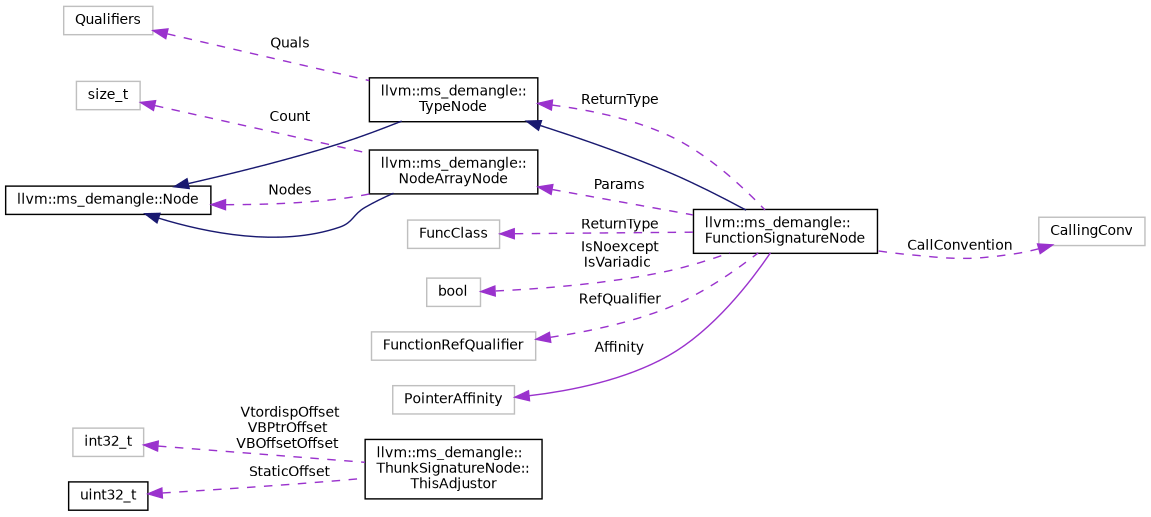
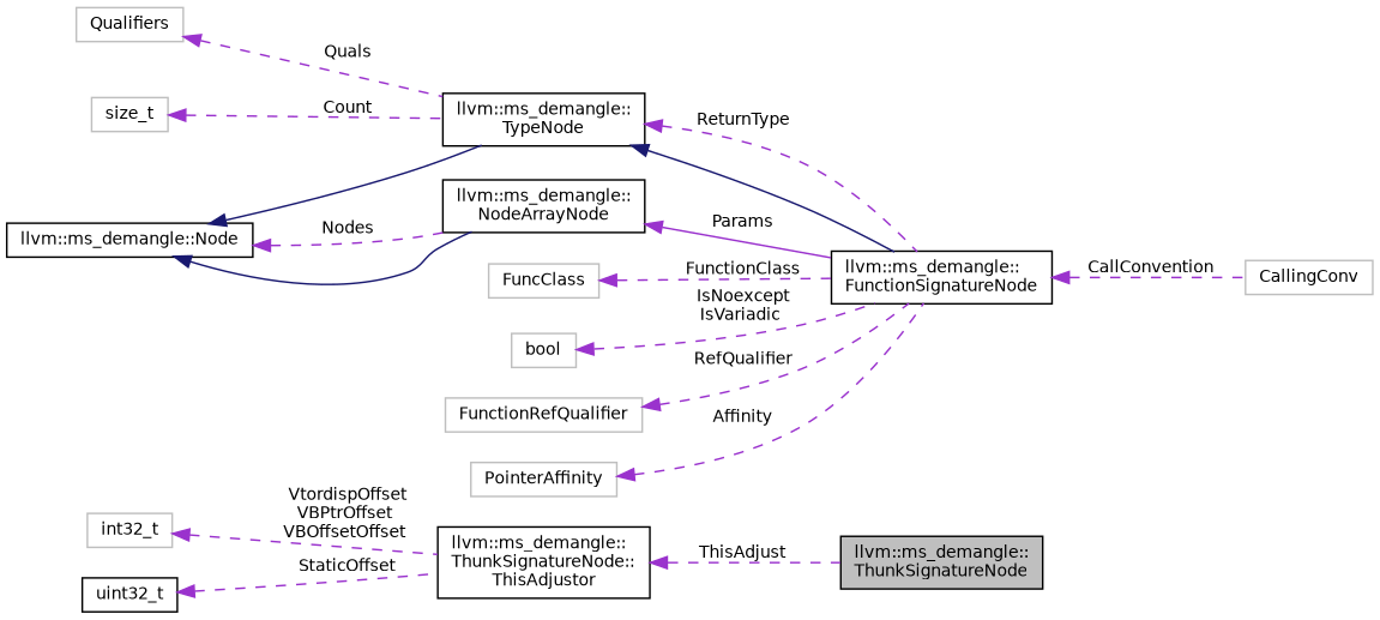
  digraph {
    rankdir=LR
    node [color=grey75 fontname=Helvetica fontsize=10 shape=record]
    edge [color=darkorchid3 dir=back fontname=Helvetica fontsize=10 labelfontname=Helvetica labelfontsize=10 style=dashed]
+   n1 [color=black fillcolor=grey75 fontcolor=black height=0.2 label="llvm::ms_demangle::\lThunkSignatureNode" style=filled width=0.4]
    n2 [color=black height=0.2 label="llvm::ms_demangle::\lFunctionSignatureNode" width=0.4]
    n3 [color=black height=0.2 label="llvm::ms_demangle::\lTypeNode" width=0.4]
    n4 [color=black height=0.2 label="llvm::ms_demangle::Node" width=0.4]
    n5 [color=black height=0.2 label="llvm::ms_demangle::\lNodeArrayNode" width=0.4]
    n6 [height=0.2 label=Qualifiers width=0.4]
    n7 [height=0.2 label=size_t width=0.4]
    n8 [height=0.2 label=FuncClass width=0.4]
    n9 [height=0.2 label=CallingConv width=0.4]
    n10 [height=0.2 label=bool width=0.4]
    n11 [height=0.2 label=FunctionRefQualifier width=0.4]
    n12 [height=0.2 label=PointerAffinity width=0.4]
    n13 [color=black height=0.2 label="llvm::ms_demangle::\lThunkSignatureNode::\lThisAdjustor" width=0.4]
    n14 [height=0.2 label=int32_t width=0.4]
    n15 [color=black height=0.2 label=uint32_t width=0.4]
    n3 -> n2 [color=midnightblue style=solid]
    n3 -> n2 [label=" ReturnType"]
    n4 -> n3 [color=midnightblue style=solid]
    n4 -> n5 [color=midnightblue style=solid]
    n4 -> n5 [label=" Nodes"]
-   n5 -> n2 [label=" Params"]
+   n5 -> n2 [label=" Params" style=solid]
    n6 -> n3 [label=" Quals"]
-   n7 -> n5 [label=" Count"]
-   n8 -> n2 [label=" ReturnType"]
-   n9 -> n2 [label=" CallConvention"]
+   n7 -> n3 [label=" Count"]
+   n8 -> n2 [label=" FunctionClass"]
+   n2 -> n9 [label=" CallConvention"]
    n10 -> n2 [label=" IsNoexcept\nIsVariadic"]
    n11 -> n2 [label=" RefQualifier"]
-   n12 -> n2 [label=" Affinity" style=solid]
+   n12 -> n2 [label=" Affinity"]
+   n13 -> n1 [label=" ThisAdjust"]
    n14 -> n13 [label=" VtordispOffset\nVBPtrOffset\nVBOffsetOffset"]
    n15 -> n13 [label=" StaticOffset"]
  }
